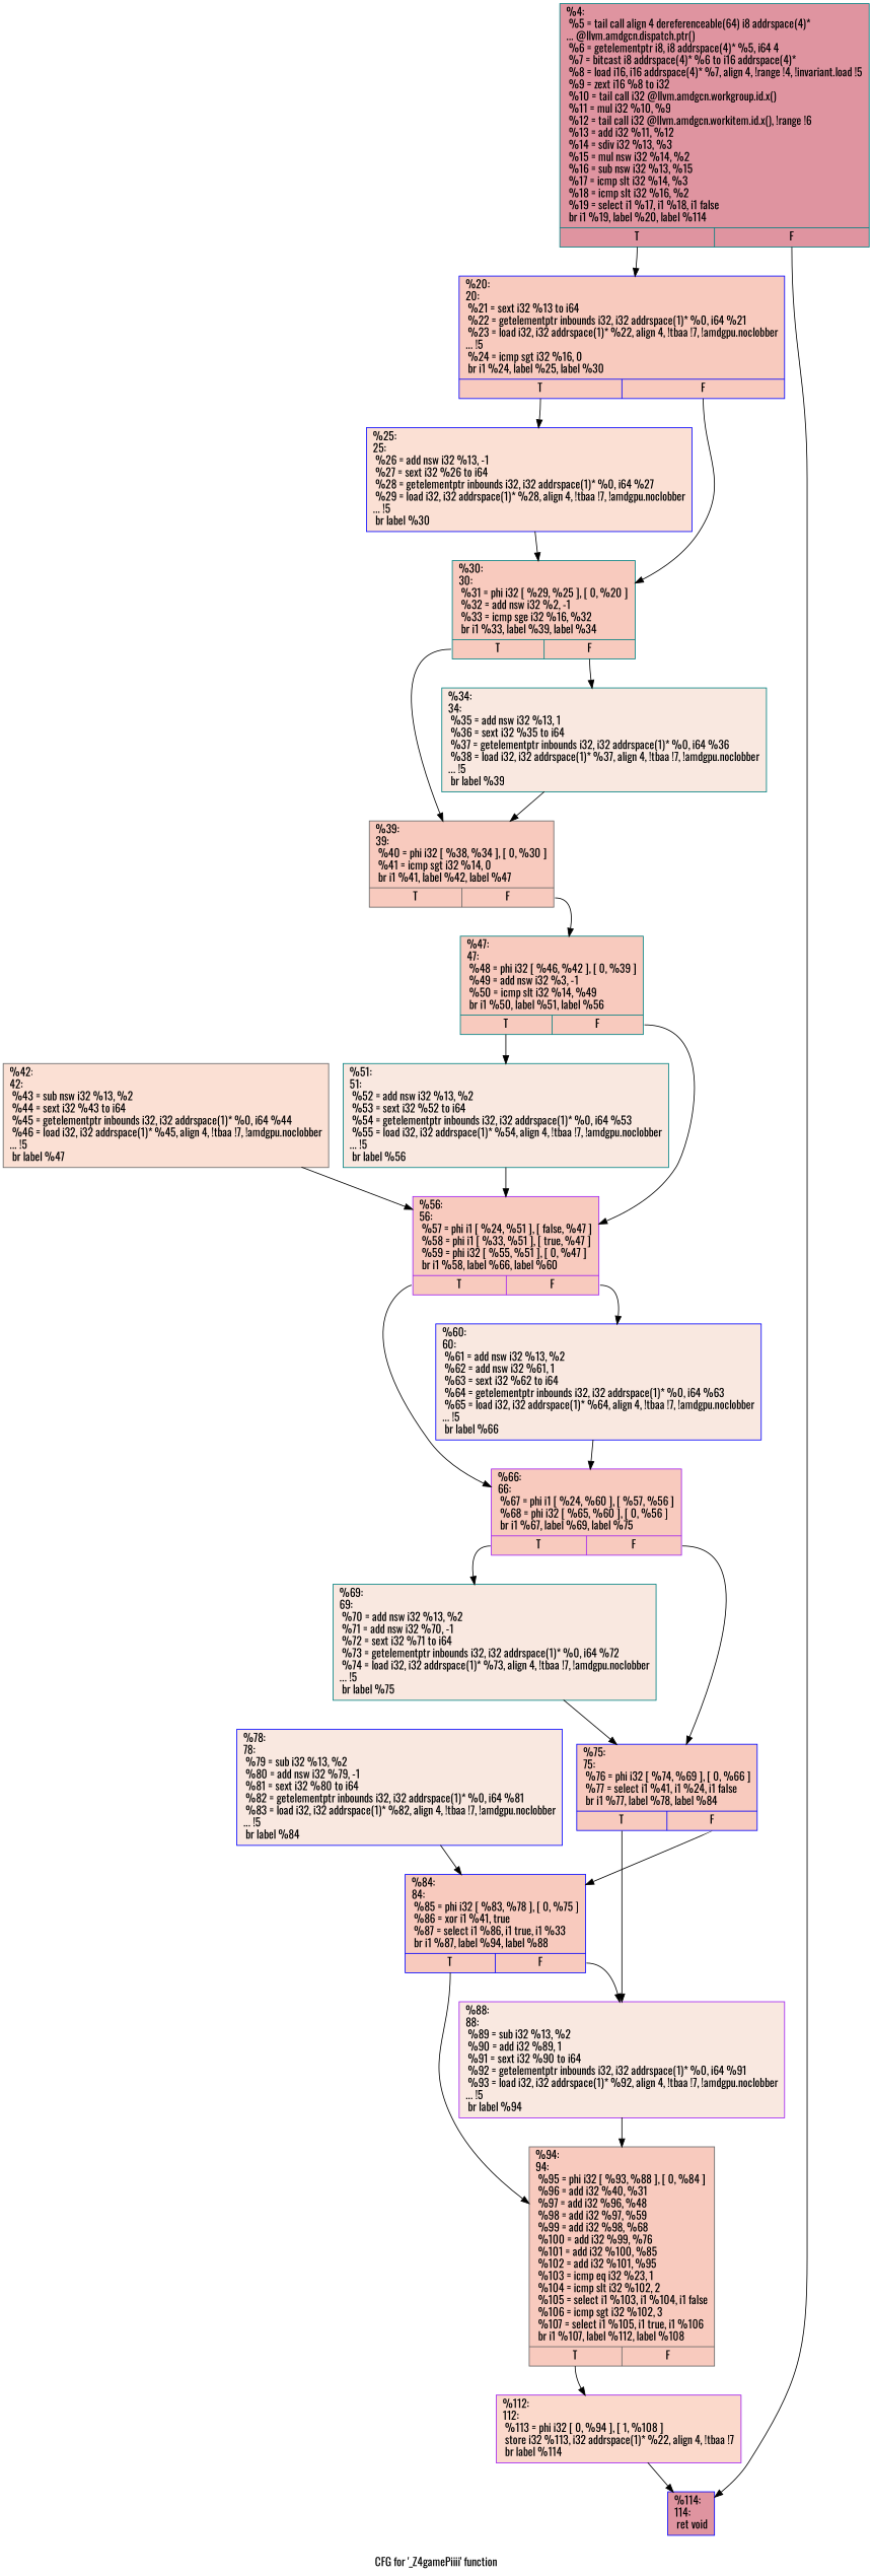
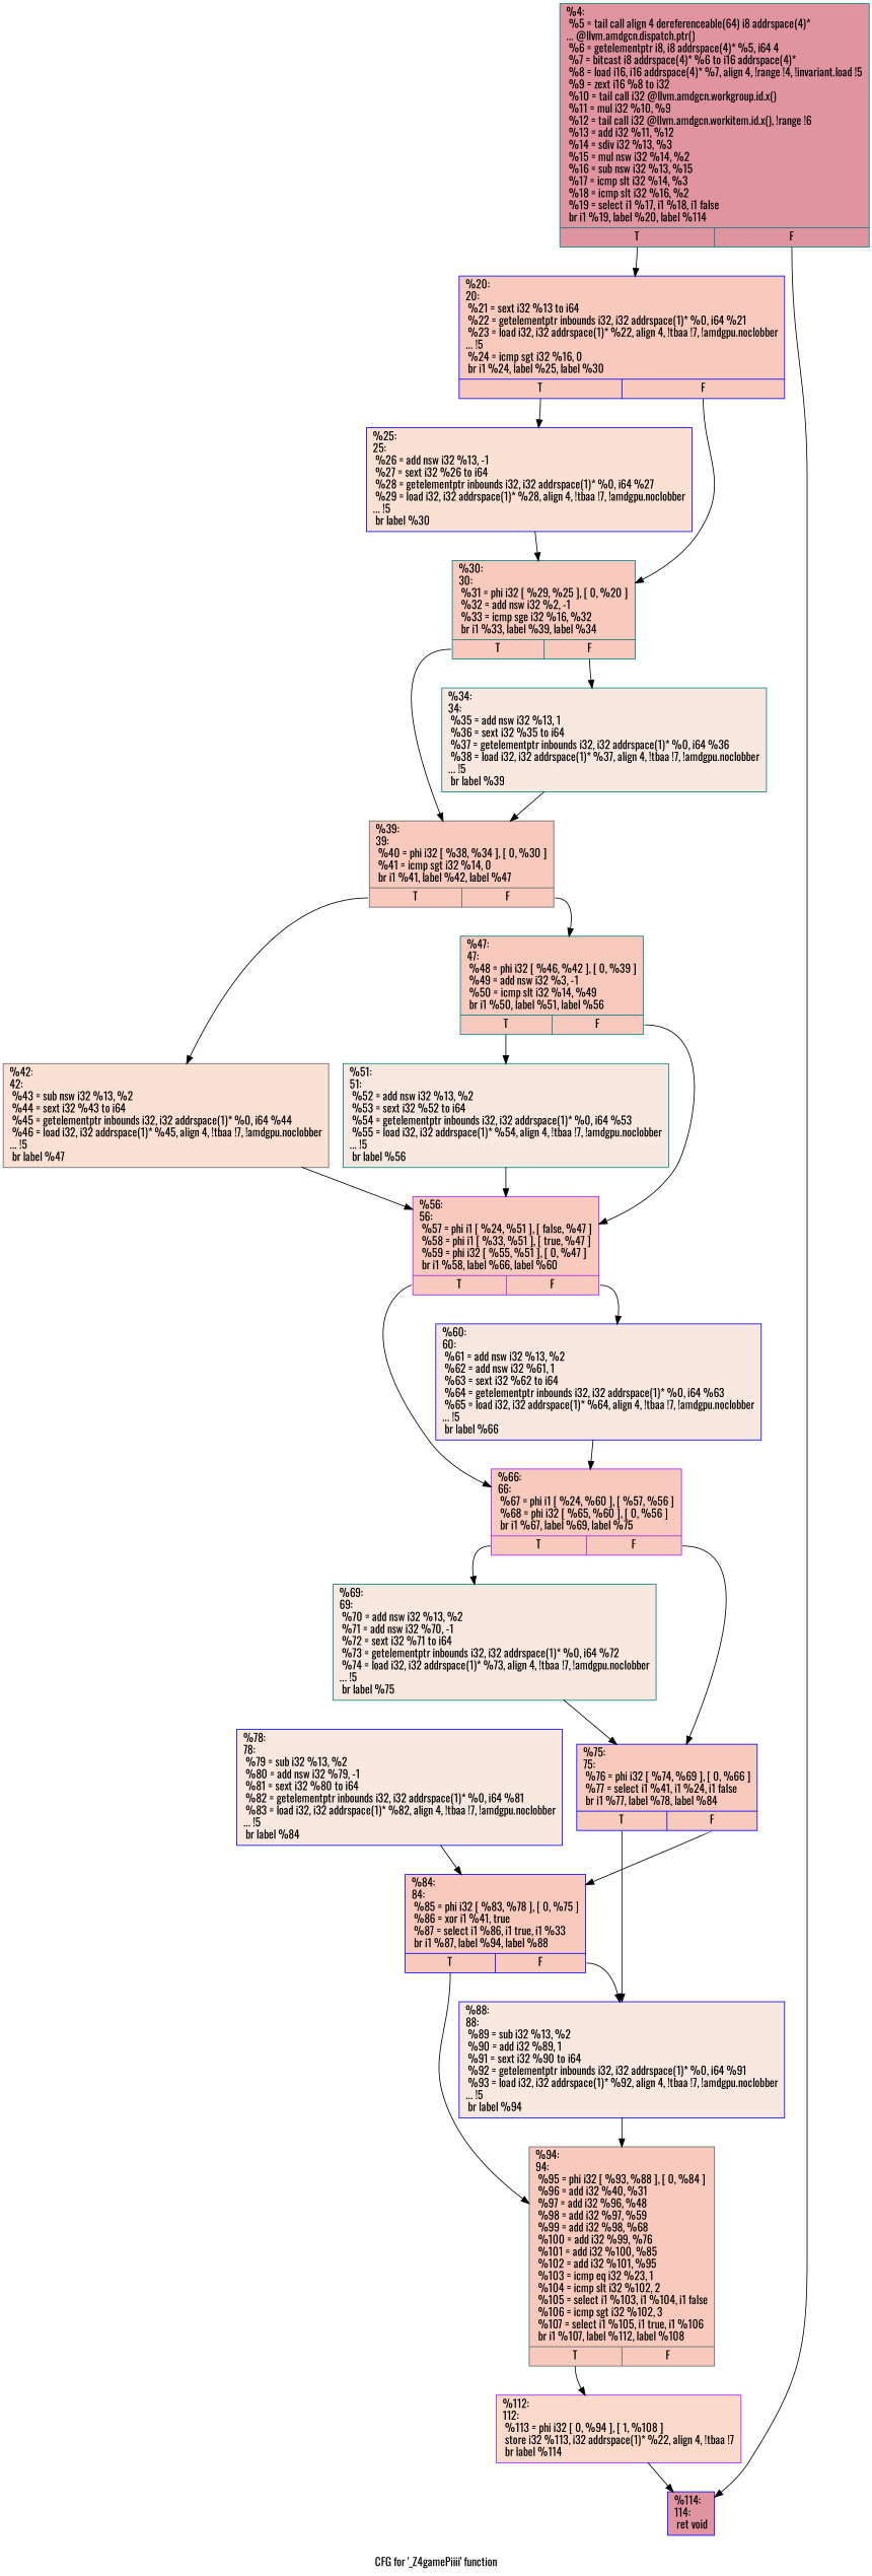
  digraph {
    fontname=Oswald
    label="CFG for '_Z4gamePiiii' function"
    node [color=blue fillcolor="#ef886b70" fontname=Oswald shape=record style=filled]
    edge [fontname=Oswald tailport=s0]
    n1 [color=teal fillcolor="#b70d2870" label="{%4:\l  %5 = tail call align 4 dereferenceable(64) i8 addrspace(4)*\l... @llvm.amdgcn.dispatch.ptr()\l  %6 = getelementptr i8, i8 addrspace(4)* %5, i64 4\l  %7 = bitcast i8 addrspace(4)* %6 to i16 addrspace(4)*\l  %8 = load i16, i16 addrspace(4)* %7, align 4, !range !4, !invariant.load !5\l  %9 = zext i16 %8 to i32\l  %10 = tail call i32 @llvm.amdgcn.workgroup.id.x()\l  %11 = mul i32 %10, %9\l  %12 = tail call i32 @llvm.amdgcn.workitem.id.x(), !range !6\l  %13 = add i32 %11, %12\l  %14 = sdiv i32 %13, %3\l  %15 = mul nsw i32 %14, %2\l  %16 = sub nsw i32 %13, %15\l  %17 = icmp slt i32 %14, %3\l  %18 = icmp slt i32 %16, %2\l  %19 = select i1 %17, i1 %18, i1 false\l  br i1 %19, label %20, label %114\l|{<s0>T|<s1>F}}"]
    n2 [label="{%20:\l20:                                               \l  %21 = sext i32 %13 to i64\l  %22 = getelementptr inbounds i32, i32 addrspace(1)* %0, i64 %21\l  %23 = load i32, i32 addrspace(1)* %22, align 4, !tbaa !7, !amdgpu.noclobber\l... !5\l  %24 = icmp sgt i32 %16, 0\l  br i1 %24, label %25, label %30\l|{<s0>T|<s1>F}}"]
    n3 [fillcolor="#b70d2870" label="{%114:\l114:                                              \l  ret void\l}"]
    n4 [fillcolor="#f7b99e70" label="{%25:\l25:                                               \l  %26 = add nsw i32 %13, -1\l  %27 = sext i32 %26 to i64\l  %28 = getelementptr inbounds i32, i32 addrspace(1)* %0, i64 %27\l  %29 = load i32, i32 addrspace(1)* %28, align 4, !tbaa !7, !amdgpu.noclobber\l... !5\l  br label %30\l}"]
    n5 [color=teal label="{%30:\l30:                                               \l  %31 = phi i32 [ %29, %25 ], [ 0, %20 ]\l  %32 = add nsw i32 %2, -1\l  %33 = icmp sge i32 %16, %32\l  br i1 %33, label %39, label %34\l|{<s0>T|<s1>F}}"]
    n6 [color=gray40 label="{%39:\l39:                                               \l  %40 = phi i32 [ %38, %34 ], [ 0, %30 ]\l  %41 = icmp sgt i32 %14, 0\l  br i1 %41, label %42, label %47\l|{<s0>T|<s1>F}}"]
    n7 [color=teal fillcolor="#f1ccb870" label="{%34:\l34:                                               \l  %35 = add nsw i32 %13, 1\l  %36 = sext i32 %35 to i64\l  %37 = getelementptr inbounds i32, i32 addrspace(1)* %0, i64 %36\l  %38 = load i32, i32 addrspace(1)* %37, align 4, !tbaa !7, !amdgpu.noclobber\l... !5\l  br label %39\l}"]
    n8 [color=gray40 fillcolor="#f7b99e70" label="{%42:\l42:                                               \l  %43 = sub nsw i32 %13, %2\l  %44 = sext i32 %43 to i64\l  %45 = getelementptr inbounds i32, i32 addrspace(1)* %0, i64 %44\l  %46 = load i32, i32 addrspace(1)* %45, align 4, !tbaa !7, !amdgpu.noclobber\l... !5\l  br label %47\l}"]
    n9 [color=teal label="{%47:\l47:                                               \l  %48 = phi i32 [ %46, %42 ], [ 0, %39 ]\l  %49 = add nsw i32 %3, -1\l  %50 = icmp slt i32 %14, %49\l  br i1 %50, label %51, label %56\l|{<s0>T|<s1>F}}"]
    n10 [color=purple label="{%56:\l56:                                               \l  %57 = phi i1 [ %24, %51 ], [ false, %47 ]\l  %58 = phi i1 [ %33, %51 ], [ true, %47 ]\l  %59 = phi i32 [ %55, %51 ], [ 0, %47 ]\l  br i1 %58, label %66, label %60\l|{<s0>T|<s1>F}}"]
    n11 [color=teal fillcolor="#f1ccb870" label="{%51:\l51:                                               \l  %52 = add nsw i32 %13, %2\l  %53 = sext i32 %52 to i64\l  %54 = getelementptr inbounds i32, i32 addrspace(1)* %0, i64 %53\l  %55 = load i32, i32 addrspace(1)* %54, align 4, !tbaa !7, !amdgpu.noclobber\l... !5\l  br label %56\l}"]
    n12 [color=purple label="{%66:\l66:                                               \l  %67 = phi i1 [ %24, %60 ], [ %57, %56 ]\l  %68 = phi i32 [ %65, %60 ], [ 0, %56 ]\l  br i1 %67, label %69, label %75\l|{<s0>T|<s1>F}}"]
    n13 [fillcolor="#f1ccb870" label="{%60:\l60:                                               \l  %61 = add nsw i32 %13, %2\l  %62 = add nsw i32 %61, 1\l  %63 = sext i32 %62 to i64\l  %64 = getelementptr inbounds i32, i32 addrspace(1)* %0, i64 %63\l  %65 = load i32, i32 addrspace(1)* %64, align 4, !tbaa !7, !amdgpu.noclobber\l... !5\l  br label %66\l}"]
    n14 [color=teal fillcolor="#f1ccb870" label="{%69:\l69:                                               \l  %70 = add nsw i32 %13, %2\l  %71 = add nsw i32 %70, -1\l  %72 = sext i32 %71 to i64\l  %73 = getelementptr inbounds i32, i32 addrspace(1)* %0, i64 %72\l  %74 = load i32, i32 addrspace(1)* %73, align 4, !tbaa !7, !amdgpu.noclobber\l... !5\l  br label %75\l}"]
    n15 [label="{%75:\l75:                                               \l  %76 = phi i32 [ %74, %69 ], [ 0, %66 ]\l  %77 = select i1 %41, i1 %24, i1 false\l  br i1 %77, label %78, label %84\l|{<s0>T|<s1>F}}"]
    n16 [label="{%84:\l84:                                               \l  %85 = phi i32 [ %83, %78 ], [ 0, %75 ]\l  %86 = xor i1 %41, true\l  %87 = select i1 %86, i1 true, i1 %33\l  br i1 %87, label %94, label %88\l|{<s0>T|<s1>F}}"]
-   n17 [color=purple fillcolor="#f1ccb870" label="{%88:\l88:                                               \l  %89 = sub i32 %13, %2\l  %90 = add i32 %89, 1\l  %91 = sext i32 %90 to i64\l  %92 = getelementptr inbounds i32, i32 addrspace(1)* %0, i64 %91\l  %93 = load i32, i32 addrspace(1)* %92, align 4, !tbaa !7, !amdgpu.noclobber\l... !5\l  br label %94\l}"]
+   n17 [fillcolor="#f1ccb870" label="{%88:\l88:                                               \l  %89 = sub i32 %13, %2\l  %90 = add i32 %89, 1\l  %91 = sext i32 %90 to i64\l  %92 = getelementptr inbounds i32, i32 addrspace(1)* %0, i64 %91\l  %93 = load i32, i32 addrspace(1)* %92, align 4, !tbaa !7, !amdgpu.noclobber\l... !5\l  br label %94\l}"]
    n18 [fillcolor="#f1ccb870" label="{%78:\l78:                                               \l  %79 = sub i32 %13, %2\l  %80 = add nsw i32 %79, -1\l  %81 = sext i32 %80 to i64\l  %82 = getelementptr inbounds i32, i32 addrspace(1)* %0, i64 %81\l  %83 = load i32, i32 addrspace(1)* %82, align 4, !tbaa !7, !amdgpu.noclobber\l... !5\l  br label %84\l}"]
    n19 [color=gray40 label="{%94:\l94:                                               \l  %95 = phi i32 [ %93, %88 ], [ 0, %84 ]\l  %96 = add i32 %40, %31\l  %97 = add i32 %96, %48\l  %98 = add i32 %97, %59\l  %99 = add i32 %98, %68\l  %100 = add i32 %99, %76\l  %101 = add i32 %100, %85\l  %102 = add i32 %101, %95\l  %103 = icmp eq i32 %23, 1\l  %104 = icmp slt i32 %102, 2\l  %105 = select i1 %103, i1 %104, i1 false\l  %106 = icmp sgt i32 %102, 3\l  %107 = select i1 %105, i1 true, i1 %106\l  br i1 %107, label %112, label %108\l|{<s0>T|<s1>F}}"]
    n20 [color=purple fillcolor="#f7a88970" label="{%112:\l112:                                              \l  %113 = phi i32 [ 0, %94 ], [ 1, %108 ]\l  store i32 %113, i32 addrspace(1)* %22, align 4, !tbaa !7\l  br label %114\l}"]
    n1 -> n2
    n1 -> n3 [tailport=s1]
    n2 -> n4
    n2 -> n5 [tailport=s1]
    n4 -> n5
    n5 -> n6
    n5 -> n7 [tailport=s1]
+   n6 -> n8
    n6 -> n9 [tailport=s1]
    n7 -> n6
    n8 -> n10
    n9 -> n10 [tailport=s1]
    n9 -> n11
    n10 -> n12
    n10 -> n13 [tailport=s1]
    n11 -> n10
    n12 -> n14
    n12 -> n15 [tailport=s1]
    n13 -> n12
    n14 -> n15
    n15 -> n16 [tailport=s1]
    n15 -> n17
    n16 -> n17 [tailport=s1]
    n16 -> n19
    n17 -> n19
    n18 -> n16
    n19 -> n20
    n20 -> n3
  }
